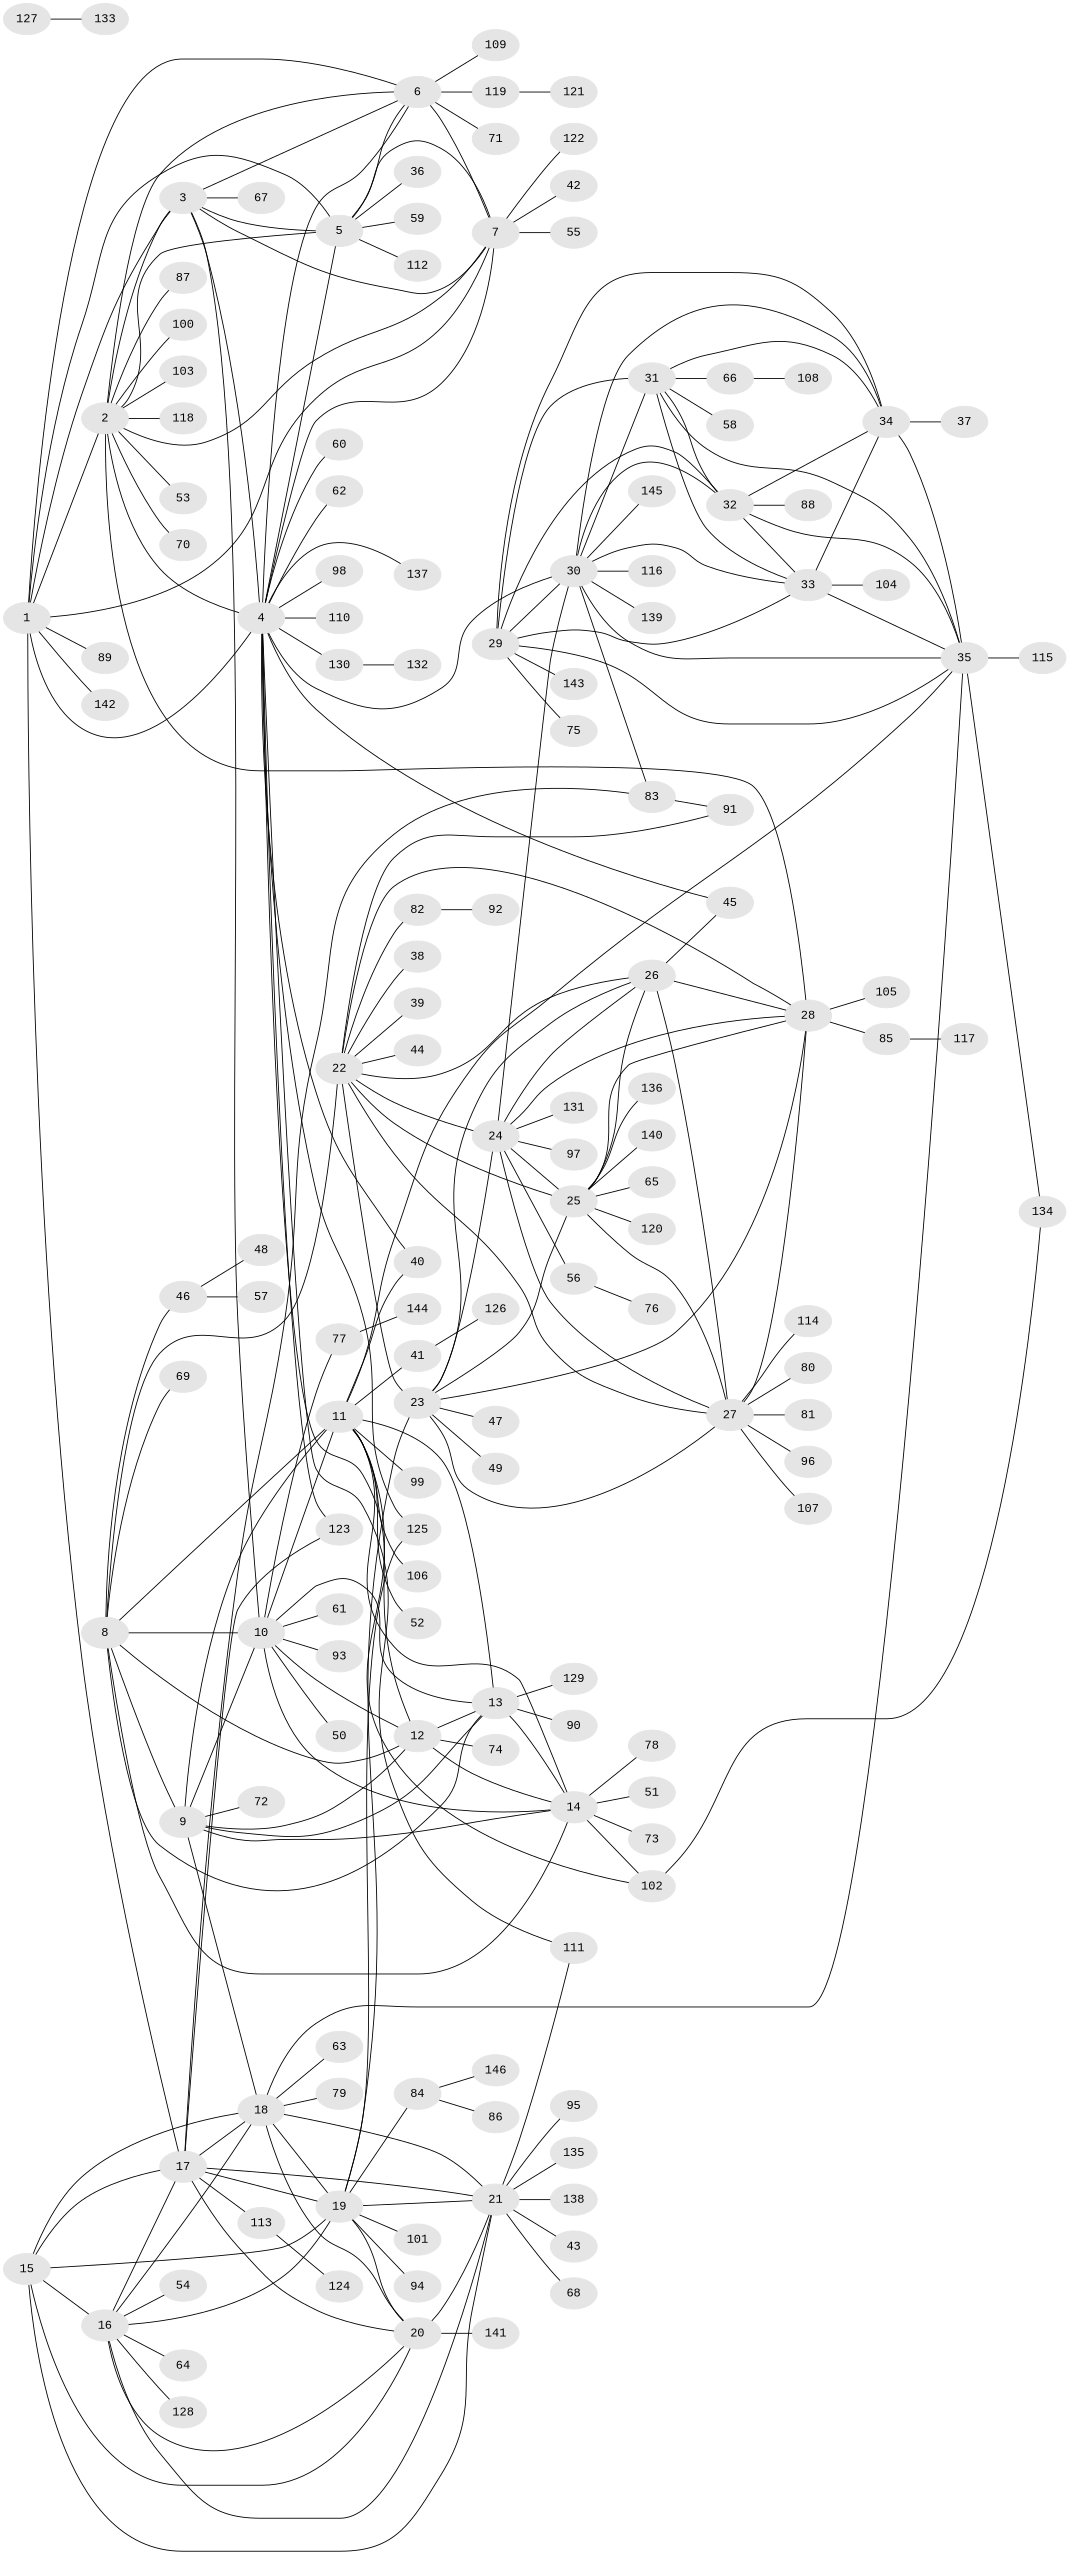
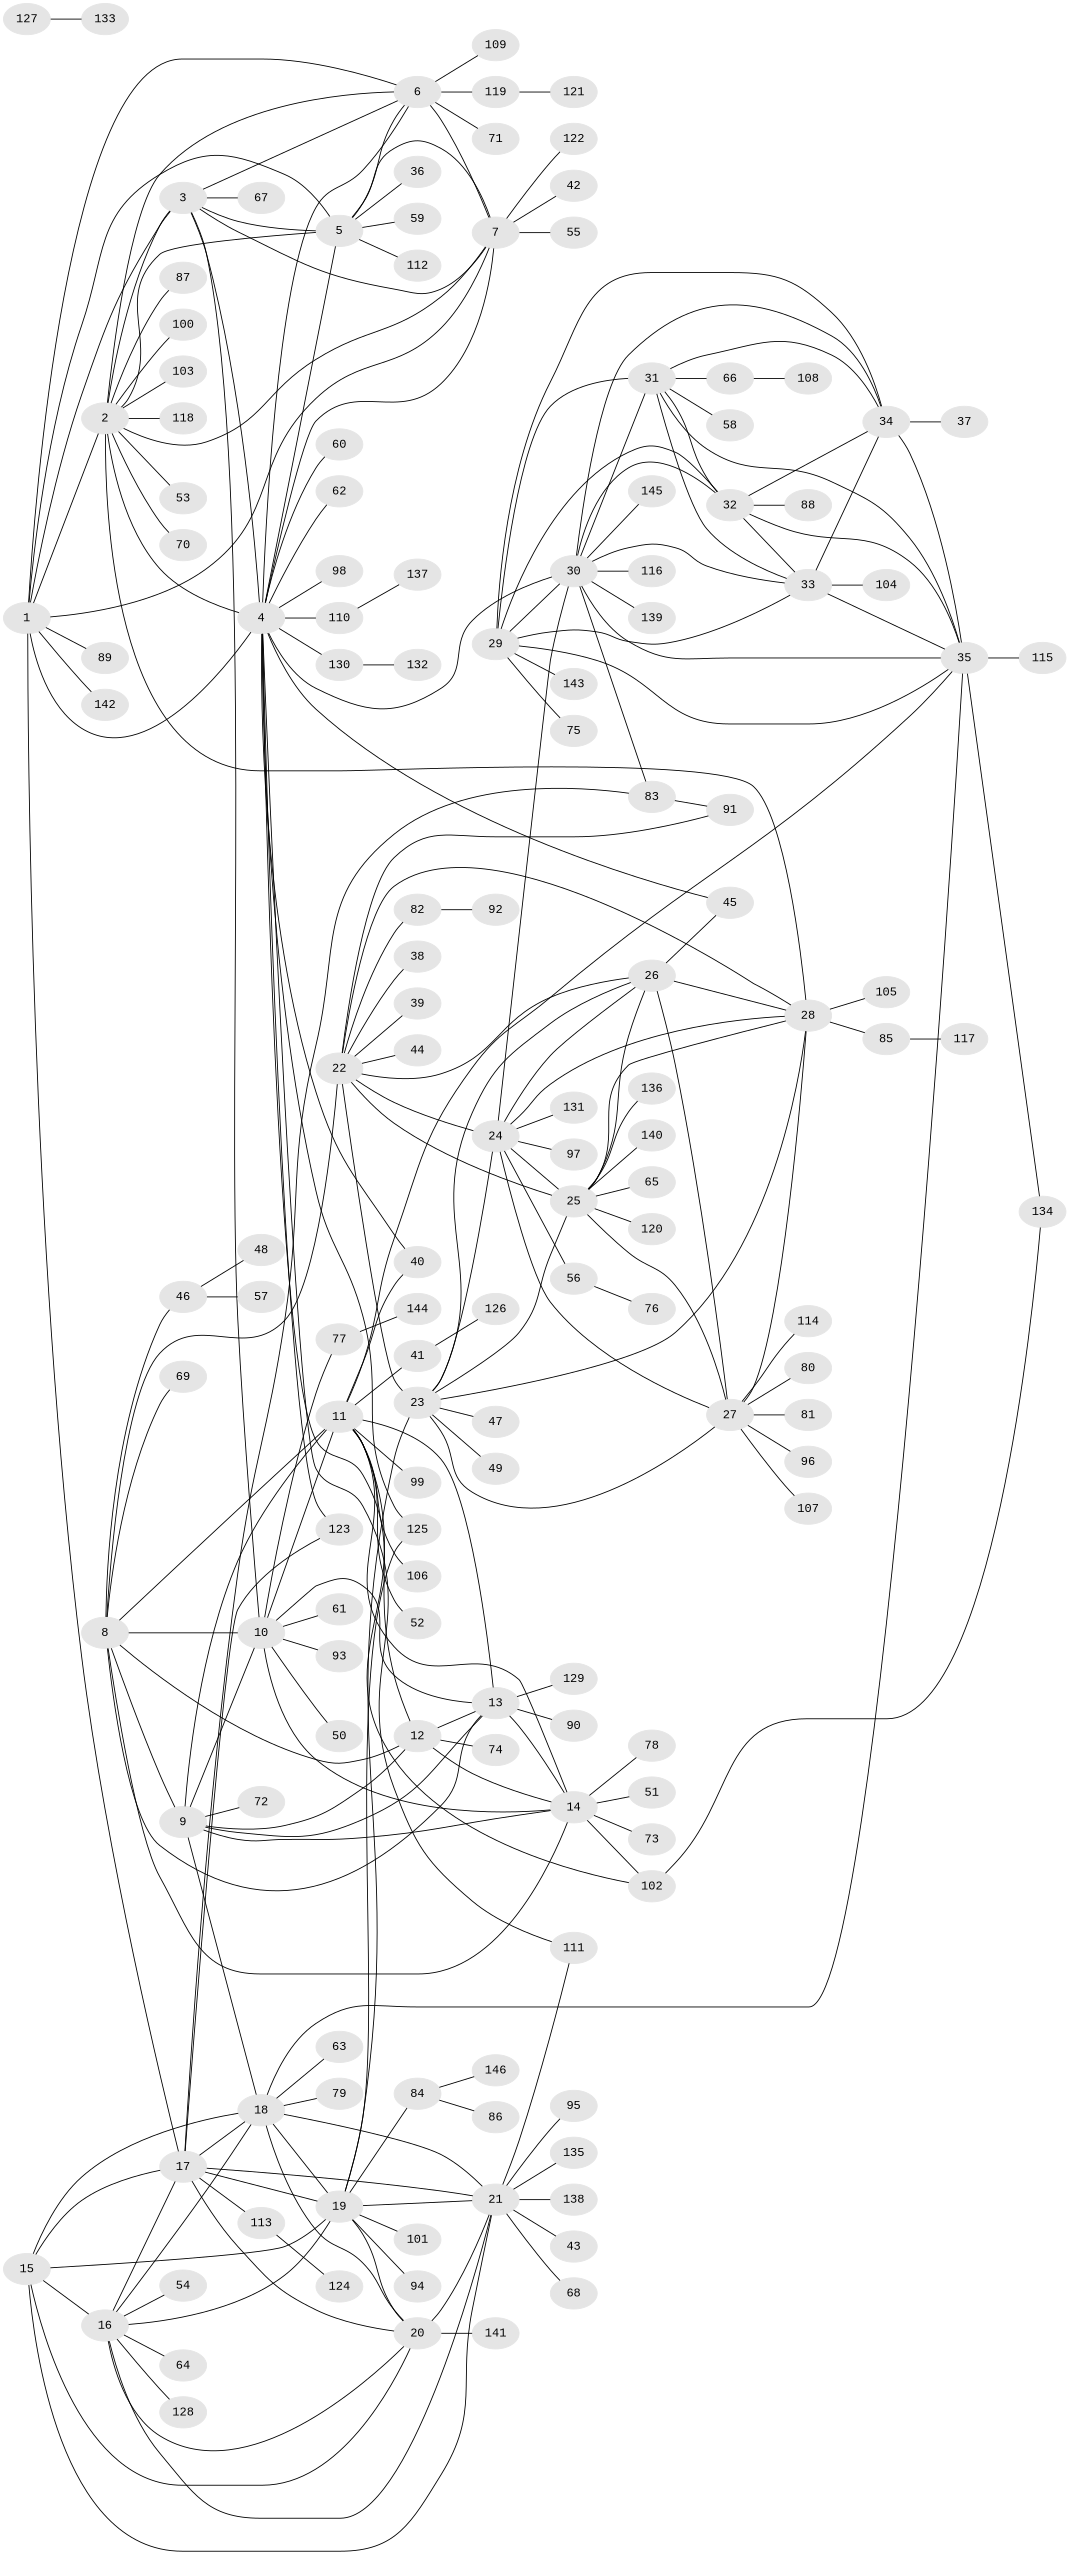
  graph {
    fontname="Liberation Mono"
    rankdir=LR
    node [color=gray90 fontname="Liberation Mono" style=filled]
    edge [fontname="Liberation Mono"]
    1
    2
    3
    4
    5
    6
    7
    17
    89
    142
    28
    53
    70
    87
    100
    103
    118
    10
    67
    30
    40
    45
    60
    62
    98
    102
    110
    111
    123
    125
    130
    137
    36
    59
    112
    71
    109
    119
    42
    55
    122
    18
    19
    20
    21
    83
    113
    85
    105
    11
    12
    13
    14
    50
    61
    77
    93
    35
    31
    32
    33
    34
    116
    139
    145
    134
    132
    121
    8
    9
    22
    46
    69
    72
    41
    52
    99
    106
    74
    90
    129
    51
    73
    78
    23
    24
    25
    26
    27
    38
    39
    44
    82
    91
    48
    57
    63
    79
    144
    115
    126
    15
    16
    54
    64
    128
    84
    94
    101
    141
    43
    68
    95
    135
    138
    124
    127
    133
    47
    49
    86
    146
    56
    97
    131
    65
    120
    136
    140
    80
    81
    96
    107
    114
    92
    76
    117
    29
    75
    143
    58
    66
    88
    104
    37
    108
    1 -- 2
    1 -- 3
    1 -- 4
    1 -- 5
    1 -- 6
    1 -- 7
    1 -- 17
    1 -- 89
    1 -- 142
    2 -- 3
    2 -- 4
    2 -- 5
    2 -- 6
    2 -- 7
    2 -- 28
    2 -- 53
    2 -- 70
    2 -- 87
    2 -- 100
    2 -- 103
    2 -- 118
    3 -- 4
    3 -- 5
    3 -- 6
    3 -- 7
    3 -- 10
    3 -- 67
    4 -- 5
    4 -- 6
    4 -- 7
    4 -- 30
    4 -- 40
    4 -- 45
    4 -- 60
    4 -- 62
    4 -- 98
    4 -- 102
    4 -- 110
    4 -- 111
    4 -- 123
    4 -- 125
    4 -- 130
-   4 -- 137
+   110 -- 137
    5 -- 6
    5 -- 7
    5 -- 36
    5 -- 59
    5 -- 112
    6 -- 7
    6 -- 71
    6 -- 109
    6 -- 119
    7 -- 42
    7 -- 55
    7 -- 122
    17 -- 123
    17 -- 18
    17 -- 19
    17 -- 20
    17 -- 21
    17 -- 83
    17 -- 113
    28 -- 85
    28 -- 105
    10 -- 11
-   10 -- 12
    10 -- 13
    10 -- 14
    10 -- 50
    10 -- 61
    10 -- 77
    10 -- 93
    30 -- 83
    30 -- 35
    30 -- 31
    30 -- 32
    30 -- 33
    30 -- 34
    30 -- 116
    30 -- 139
    30 -- 145
    102 -- 134
    130 -- 132
    119 -- 121
    18 -- 19
    18 -- 20
    18 -- 21
    18 -- 35
    18 -- 63
    18 -- 79
    19 -- 125
    19 -- 20
    19 -- 21
    19 -- 23
    19 -- 84
    19 -- 94
    19 -- 101
    20 -- 21
    20 -- 141
    21 -- 111
    21 -- 43
    21 -- 68
    21 -- 95
    21 -- 135
    21 -- 138
    83 -- 91
    113 -- 124
    85 -- 117
    11 -- 40
    11 -- 12
    11 -- 13
    11 -- 14
    11 -- 35
    11 -- 41
    11 -- 52
    11 -- 99
    11 -- 106
    12 -- 13
    12 -- 14
    12 -- 74
    13 -- 14
    13 -- 90
    13 -- 129
    14 -- 102
    14 -- 51
    14 -- 73
    14 -- 78
    77 -- 144
    35 -- 134
    35 -- 115
    31 -- 35
    31 -- 32
    31 -- 33
    31 -- 34
    31 -- 58
    31 -- 66
    32 -- 35
    32 -- 33
    32 -- 34
    32 -- 88
    33 -- 35
    33 -- 34
    33 -- 104
    34 -- 35
    34 -- 37
    8 -- 10
    8 -- 11
    8 -- 12
    8 -- 13
    8 -- 14
    8 -- 9
    8 -- 22
    8 -- 46
    8 -- 69
    9 -- 10
    9 -- 18
    9 -- 11
    9 -- 12
    9 -- 13
    9 -- 14
    9 -- 72
    22 -- 28
    22 -- 23
    22 -- 24
    22 -- 25
    22 -- 26
-   22 -- 27
    22 -- 38
    22 -- 39
    22 -- 44
    22 -- 82
    22 -- 91
    46 -- 48
    46 -- 57
    41 -- 126
    23 -- 28
    23 -- 24
    23 -- 25
    23 -- 26
    23 -- 27
    23 -- 47
    23 -- 49
    24 -- 28
    24 -- 30
    24 -- 25
    24 -- 26
    24 -- 27
    24 -- 56
    24 -- 97
    24 -- 131
    25 -- 28
    25 -- 26
    25 -- 27
    25 -- 65
    25 -- 120
    25 -- 136
    25 -- 140
    26 -- 28
    26 -- 45
    26 -- 27
    27 -- 28
    27 -- 80
    27 -- 81
    27 -- 96
    27 -- 107
    27 -- 114
    82 -- 92
    15 -- 17
    15 -- 18
    15 -- 19
    15 -- 20
    15 -- 21
    15 -- 16
    16 -- 17
    16 -- 18
    16 -- 19
    16 -- 20
    16 -- 21
    16 -- 54
    16 -- 64
    16 -- 128
    84 -- 86
    84 -- 146
    127 -- 133
    56 -- 76
    29 -- 30
    29 -- 35
    29 -- 31
    29 -- 32
    29 -- 33
    29 -- 34
    29 -- 75
    29 -- 143
    66 -- 108
  }
